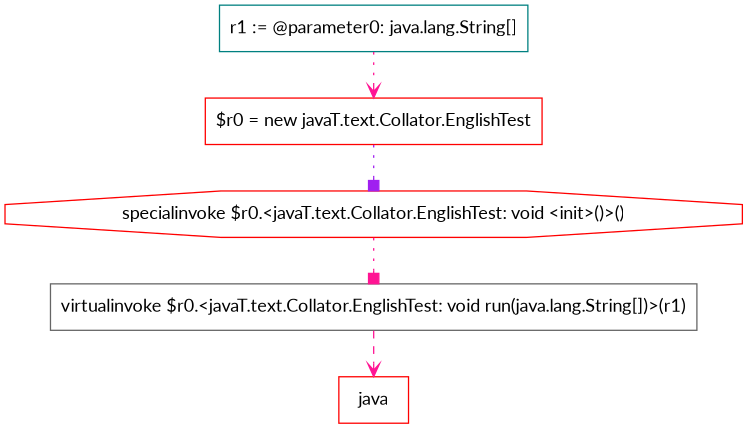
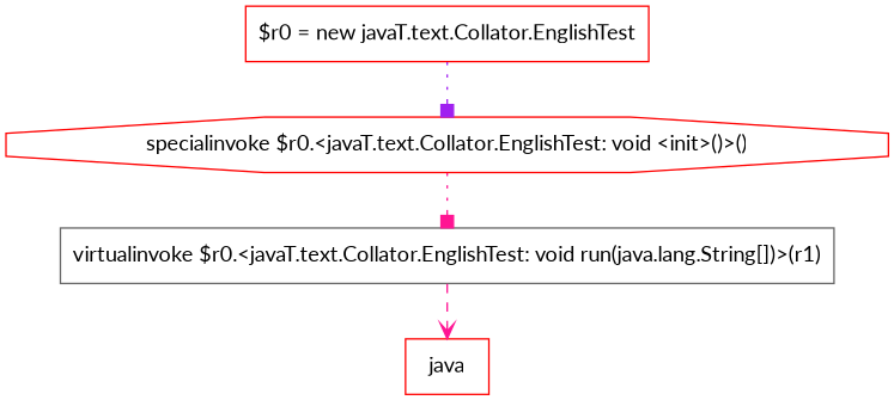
  digraph {
    fontname=Lato
    node [color=red fontname=Lato shape=box]
    edge [arrowhead=vee color=deeppink fontname=Lato style=dotted]
-   "r1 := @parameter0: java.lang.String[]" [color=teal]
    "$r0 = new javaT.text.Collator.EnglishTest"
    "specialinvoke $r0.<javaT.text.Collator.EnglishTest: void <init>()>()" [shape=octagon]
    "virtualinvoke $r0.<javaT.text.Collator.EnglishTest: void run(java.lang.String[])>(r1)" [color=gray40]
    n5 [label=java]
-   "r1 := @parameter0: java.lang.String[]" -> "$r0 = new javaT.text.Collator.EnglishTest"
    "$r0 = new javaT.text.Collator.EnglishTest" -> "specialinvoke $r0.<javaT.text.Collator.EnglishTest: void <init>()>()" [arrowhead=box color=purple]
    "specialinvoke $r0.<javaT.text.Collator.EnglishTest: void <init>()>()" -> "virtualinvoke $r0.<javaT.text.Collator.EnglishTest: void run(java.lang.String[])>(r1)" [arrowhead=box]
    "virtualinvoke $r0.<javaT.text.Collator.EnglishTest: void run(java.lang.String[])>(r1)" -> n5 [style=dashed]
  }
